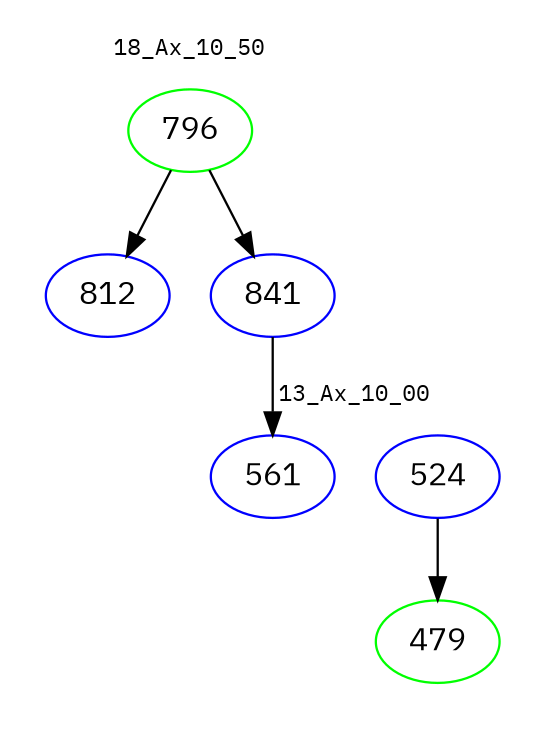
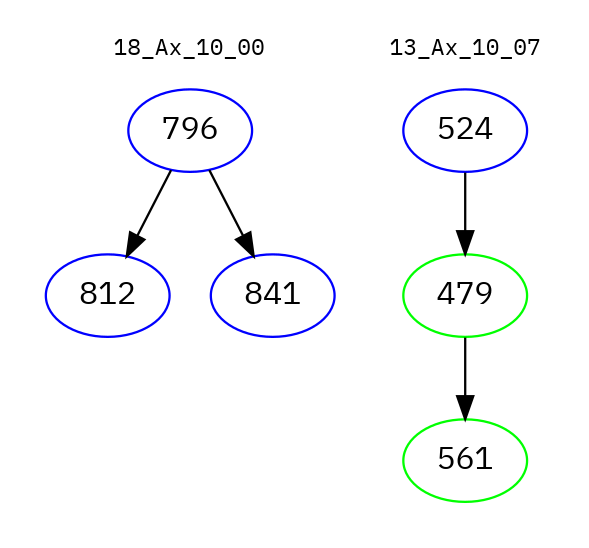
  digraph {
    fontname="IBM Plex Mono"
    node [color=blue fontname="IBM Plex Mono"]
    edge [color=black fontname="IBM Plex Mono"]
    n1 [label=812]
-   n2 [color=green label=796]
+   n2 [label=796]
    n3 [label=841]
    n4 [label=524]
    n5 [color=green label=479]
-   n6 [label=561]
+   n6 [color=green label=561]
    subgraph cluster_1 {
      color=white
      fontsize=10
-     label="18_Ax_10_50"
+     label="18_Ax_10_00"
      n1
      n2
      n3
    }
    subgraph cluster_2 {
      color=white
      fontsize=10
-     label="13_Ax_10_00"
+     label="13_Ax_10_07"
      n4
      n5
      n6
    }
    n2 -> n1
    n2 -> n3
    n4 -> n5
-   n3 -> n6
+   n5 -> n6
  }
